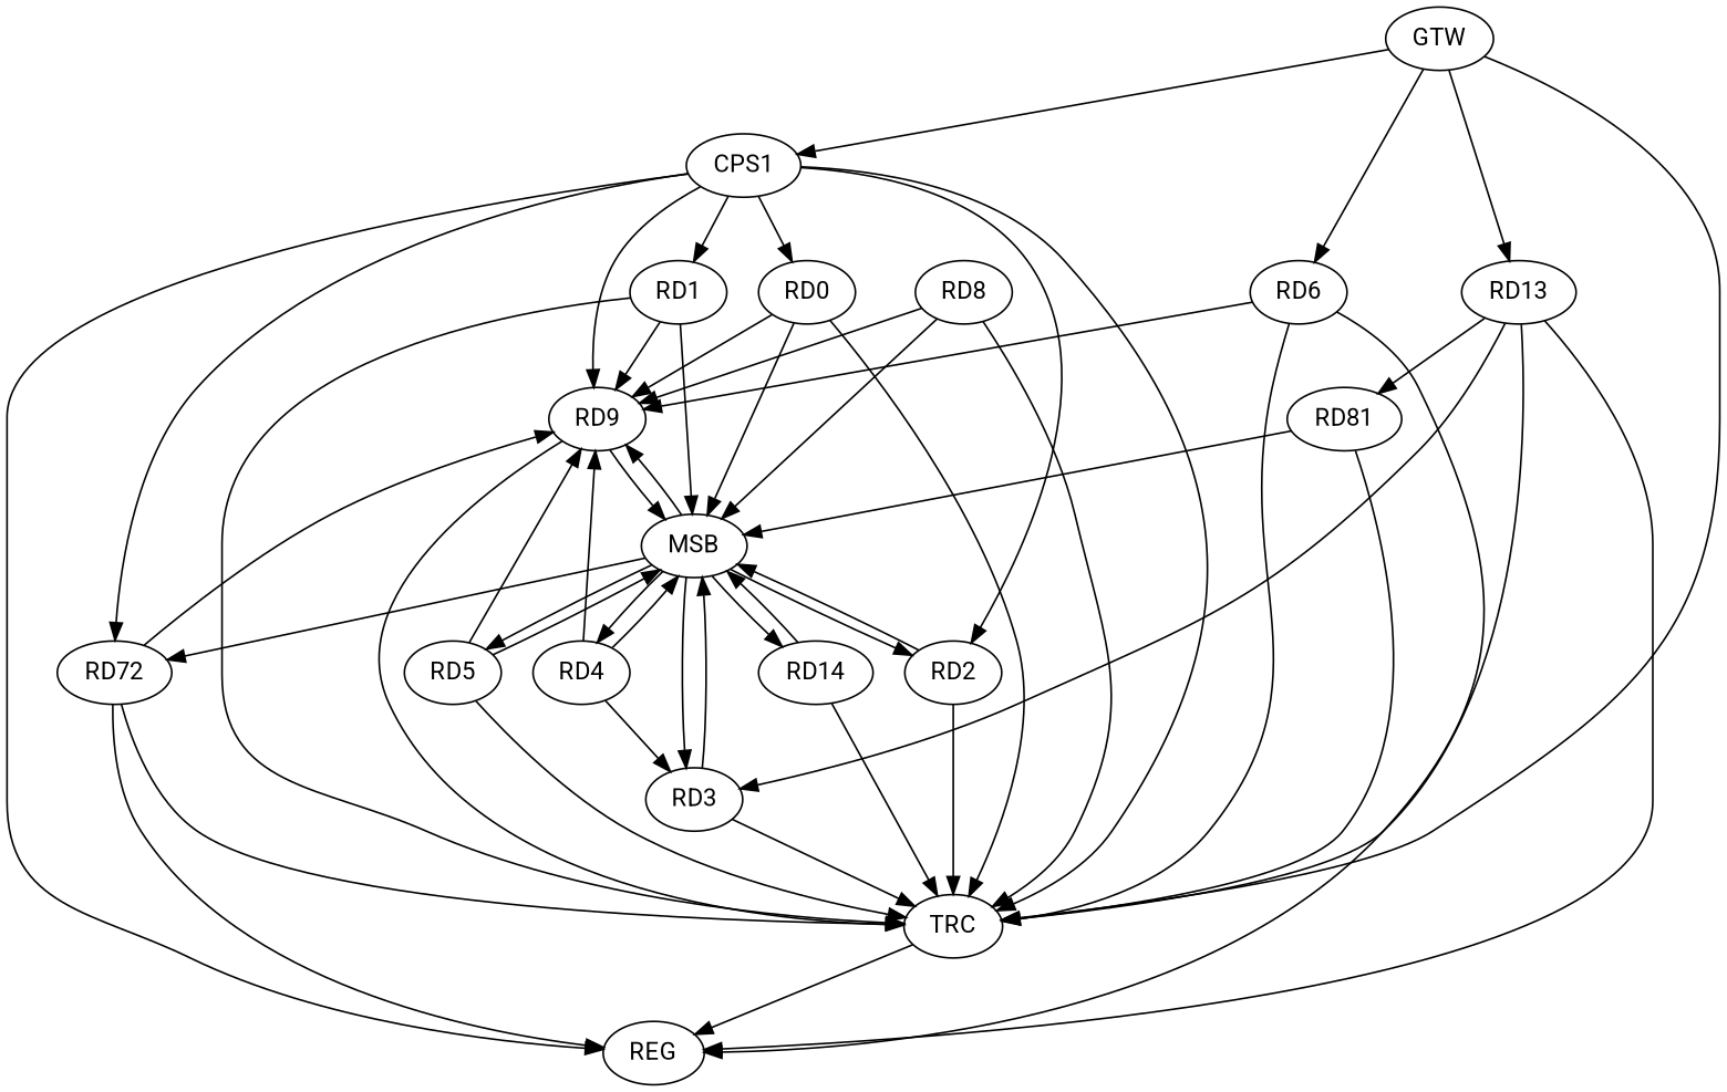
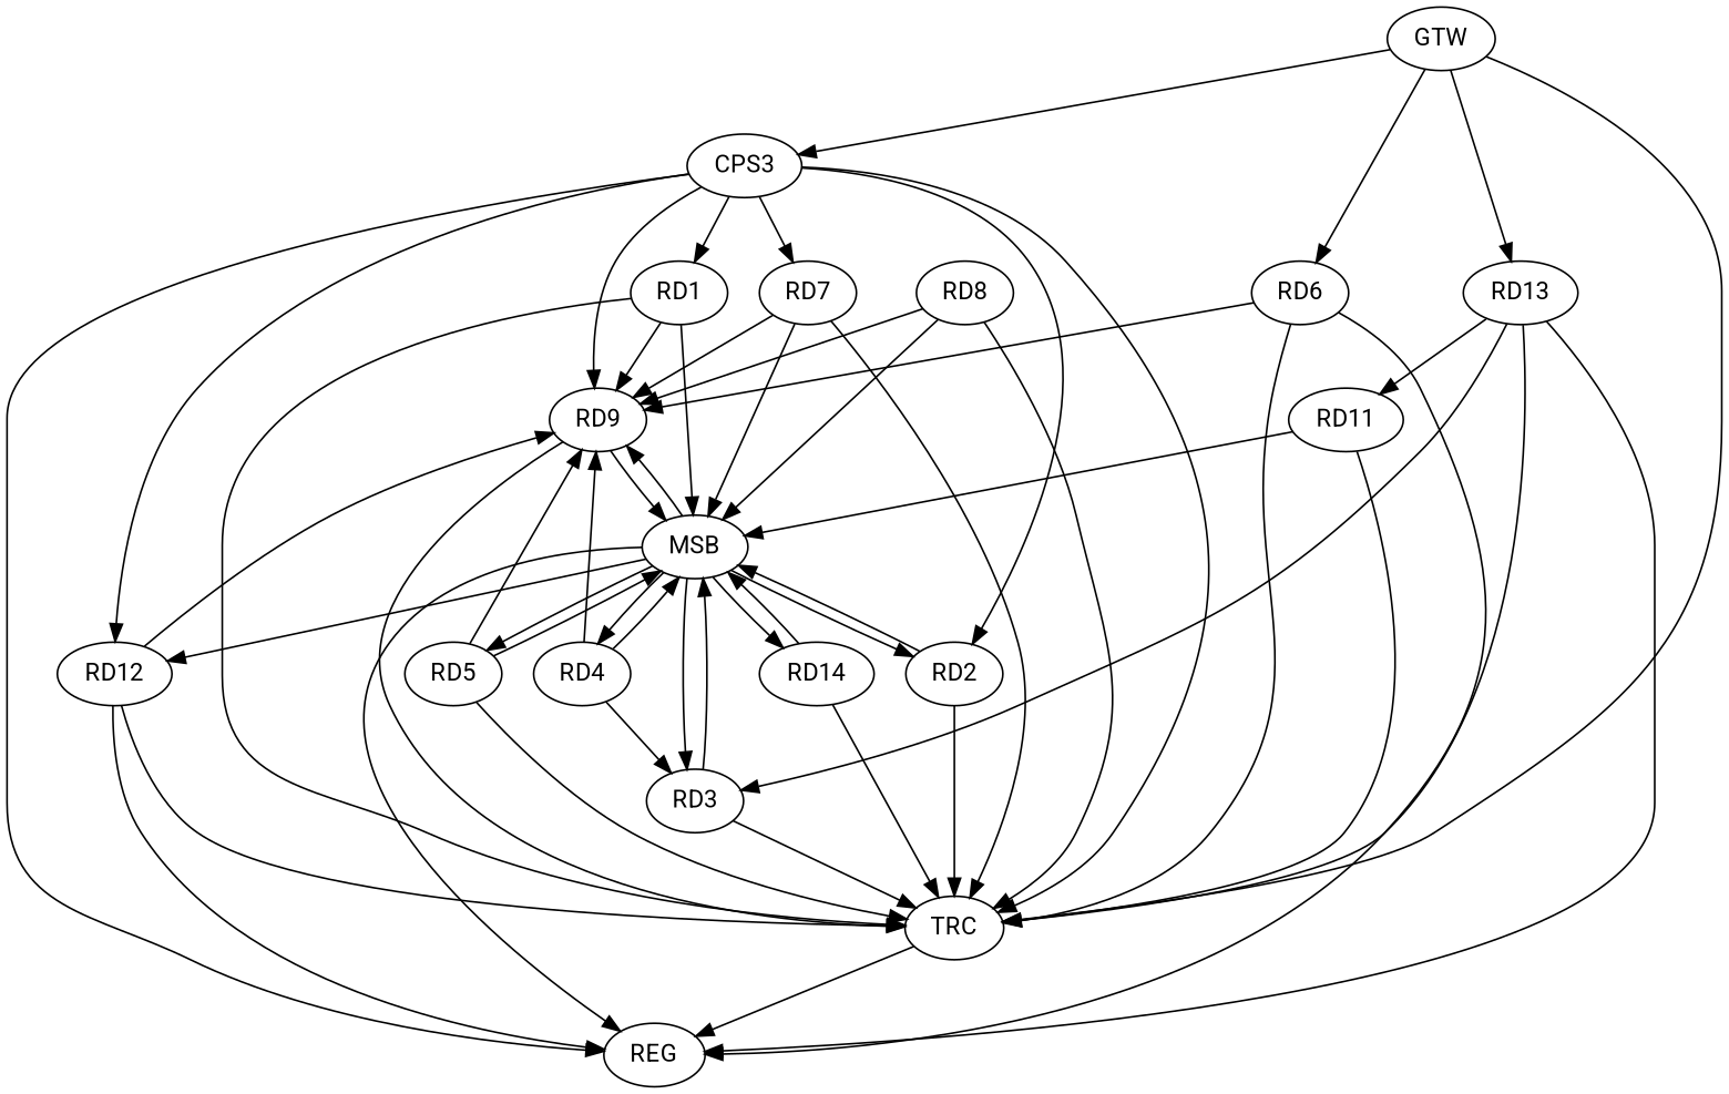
  strict digraph {
    fontname=Roboto
    node [fontname=Roboto]
    edge [fontname=Roboto]
    n1 [label=RD1]
    n2 [label=RD9]
    n3 [label=MSB]
    n4 [label=TRC]
    n5 [label=RD2]
    n6 [label=RD3]
    n7 [label=RD4]
    n8 [label=RD5]
    n9 [label=REG]
-   n10 [label=RD72]
+   n10 [label=RD12]
    n11 [label=RD14]
    n12 [label=RD6]
-   n13 [label=RD0]
+   n13 [label=RD7]
    n14 [label=RD8]
-   n15 [label=RD81]
+   n15 [label=RD11]
    n16 [label=RD13]
-   n17 [label=CPS1]
+   n17 [label=CPS3]
    n18 [label=GTW]
    n1 -> n2
    n1 -> n3
    n1 -> n4
    n2 -> n3
    n2 -> n4
    n3 -> n2
    n3 -> n5
    n3 -> n6
    n3 -> n7
    n3 -> n8
+   n3 -> n9
    n3 -> n10
    n3 -> n11
    n4 -> n9
    n5 -> n3
    n5 -> n4
    n6 -> n3
    n6 -> n4
    n7 -> n2
    n7 -> n3
    n7 -> n6
    n8 -> n2
    n8 -> n3
    n8 -> n4
    n10 -> n2
    n10 -> n4
    n10 -> n9
    n11 -> n3
    n11 -> n4
    n12 -> n2
    n12 -> n4
    n12 -> n9
    n13 -> n2
    n13 -> n3
    n13 -> n4
    n14 -> n2
    n14 -> n3
    n14 -> n4
    n15 -> n3
    n15 -> n4
    n16 -> n4
    n16 -> n6
    n16 -> n9
    n16 -> n15
    n17 -> n1
    n17 -> n2
    n17 -> n4
    n17 -> n5
    n17 -> n9
    n17 -> n10
    n17 -> n13
    n18 -> n4
    n18 -> n12
    n18 -> n16
    n18 -> n17
  }
